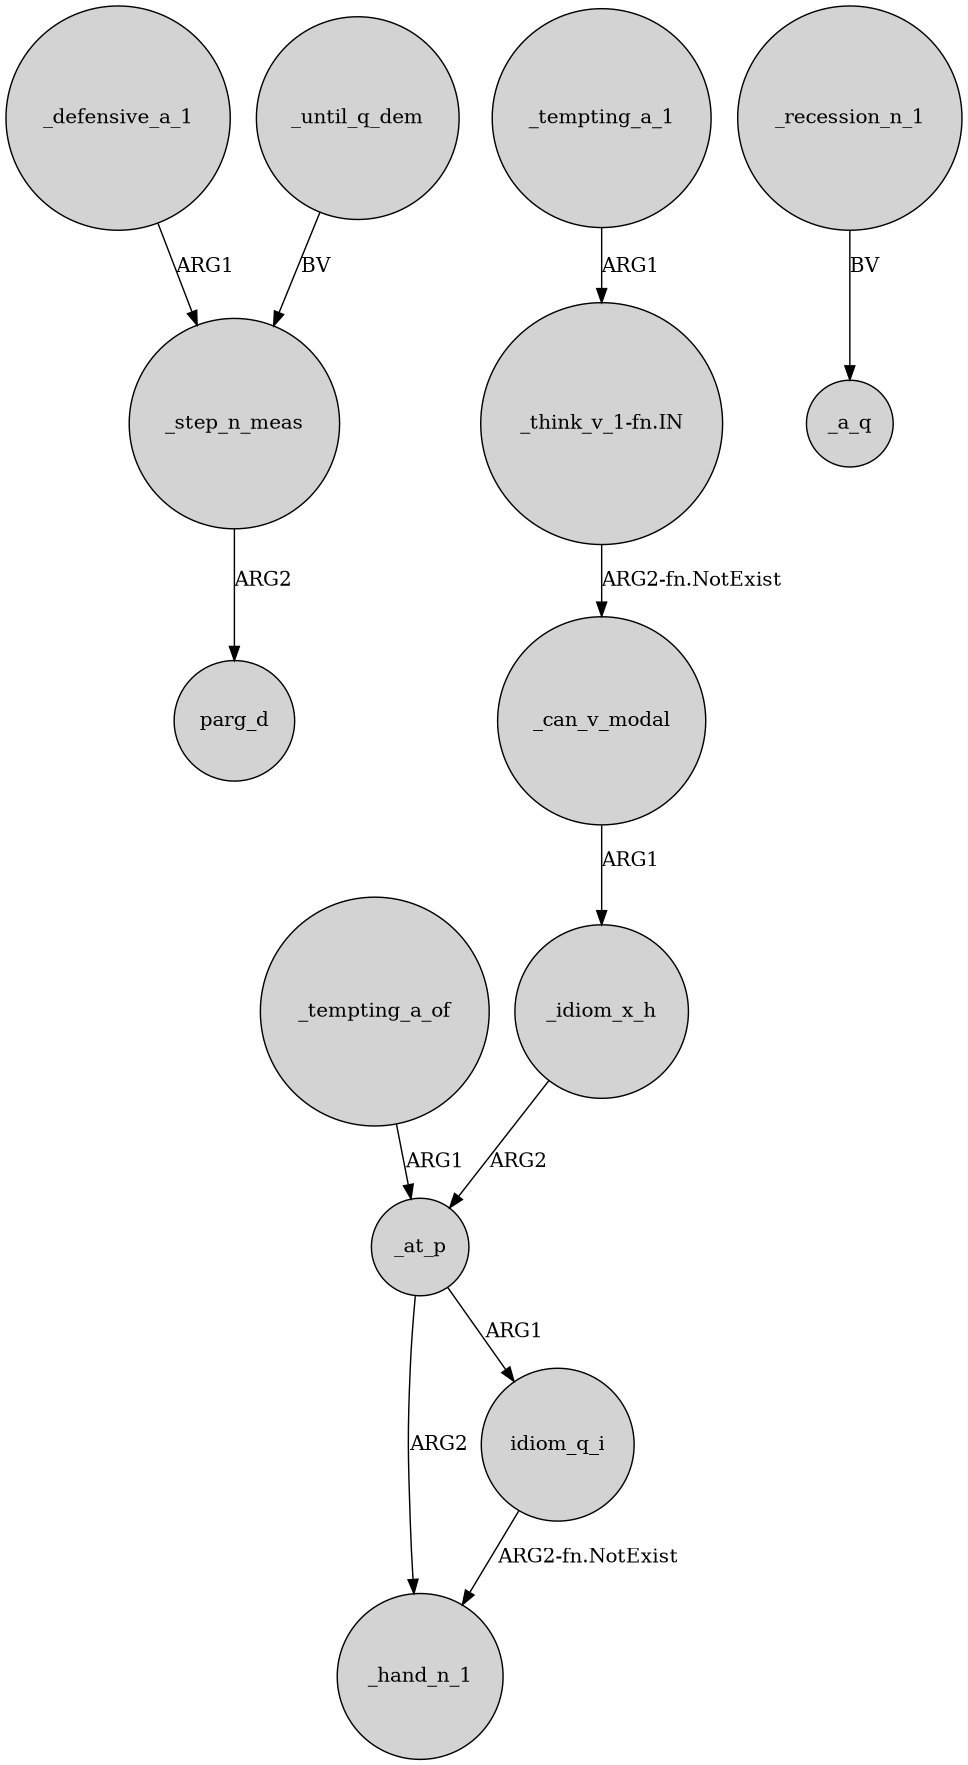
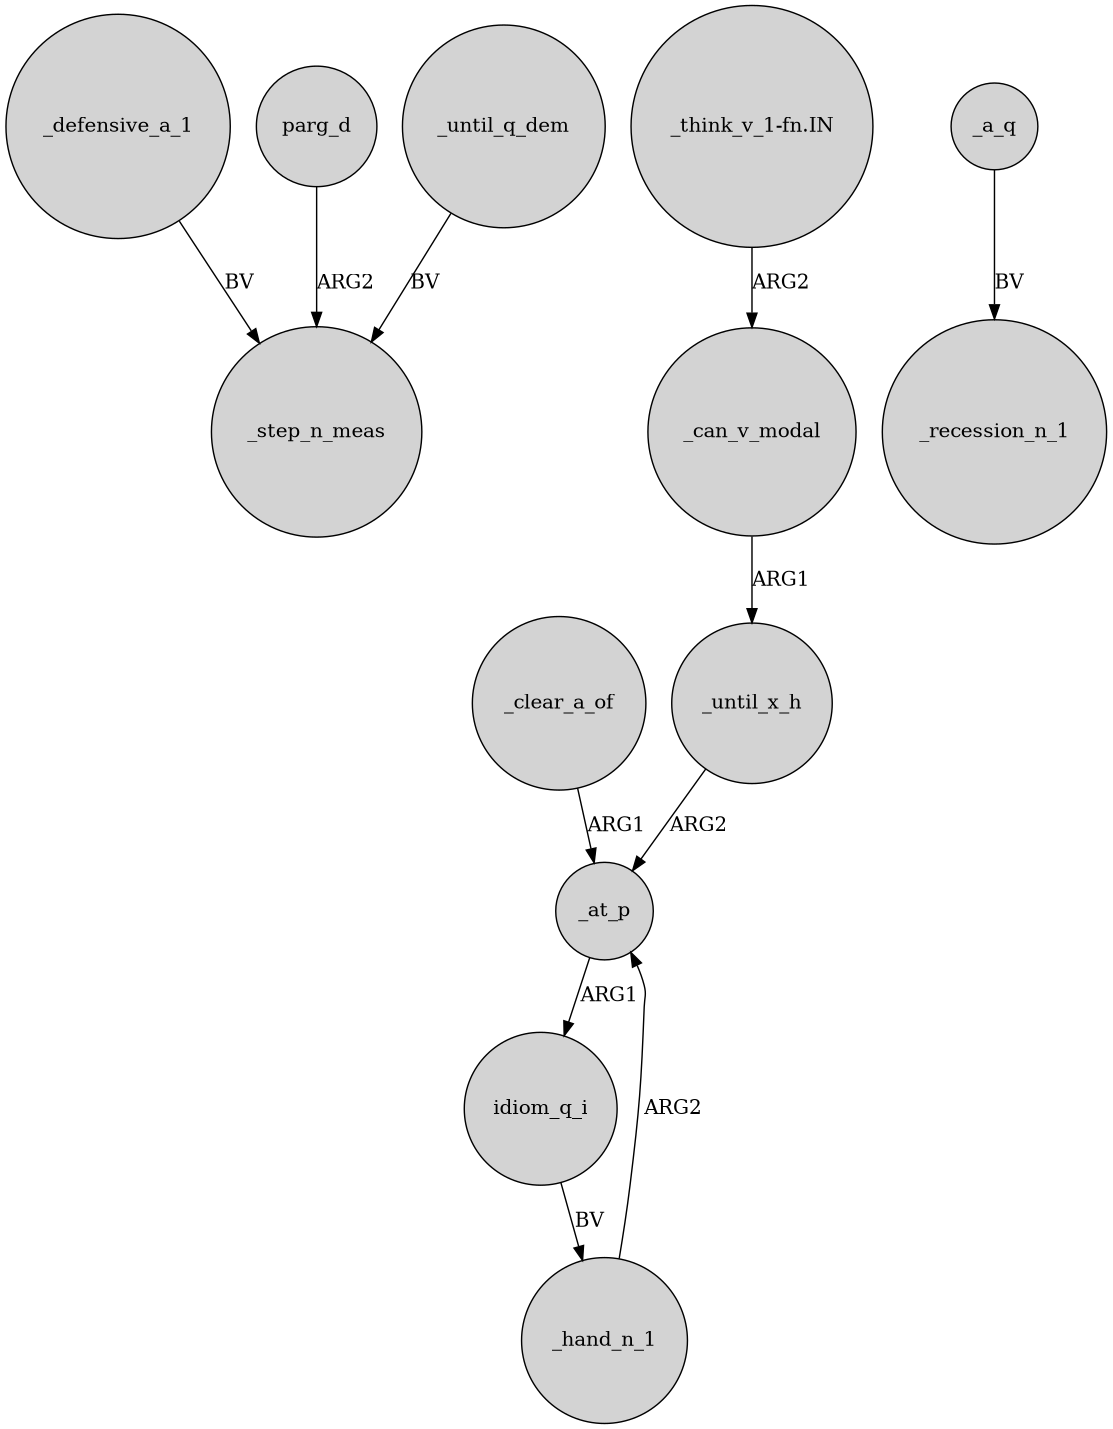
  digraph {
    node [shape=circle style=filled]
    _defensive_a_1
    _step_n_meas
-   _until_x_h [label=_idiom_x_h]
+   _until_x_h
    _at_p
    _hand_n_1
    idiom_q_i
    parg_d
-   _clear_a_of [label=_tempting_a_of]
+   _clear_a_of
    "_think_v_1-fn.IN"
    _can_v_modal
-   _tempting_a_1
    n12 [label=_until_q_dem]
    _a_q
    _recession_n_1
-   _defensive_a_1 -> _step_n_meas [label=ARG1]
+   _defensive_a_1 -> _step_n_meas [label=BV]
    _until_x_h -> _at_p [label=ARG2]
-   _at_p -> _hand_n_1 [label=ARG2]
+   _hand_n_1 -> _at_p [label=ARG2]
    _at_p -> idiom_q_i [label=ARG1]
-   idiom_q_i -> _hand_n_1 [label="ARG2-fn.NotExist"]
-   _step_n_meas -> parg_d [label=ARG2]
+   idiom_q_i -> _hand_n_1 [label=BV]
+   parg_d -> _step_n_meas [label=ARG2]
    _clear_a_of -> _at_p [label=ARG1]
-   "_think_v_1-fn.IN" -> _can_v_modal [label="ARG2-fn.NotExist"]
+   "_think_v_1-fn.IN" -> _can_v_modal [label=ARG2]
    _can_v_modal -> _until_x_h [label=ARG1]
-   _tempting_a_1 -> "_think_v_1-fn.IN" [label=ARG1]
    n12 -> _step_n_meas [label=BV]
-   _recession_n_1 -> _a_q [label=BV]
+   _a_q -> _recession_n_1 [label=BV]
  }
